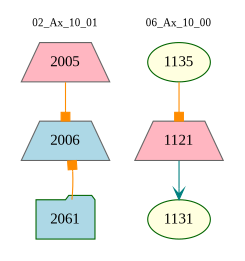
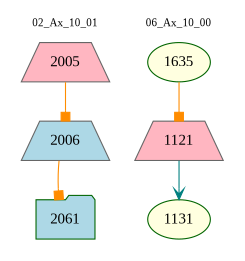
  digraph {
    fontname="Liberation Serif"
    node [color=gray40 fillcolor=lightpink fontname="Liberation Serif" shape=trapezium style=filled]
    edge [arrowhead=box color=darkorange fontname="Liberation Serif"]
    n1 [label=2005]
    n2 [fillcolor=lightblue label=2006]
    n3 [color=darkgreen fillcolor=lightblue label=2061 shape=folder]
-   n4 [color=darkgreen fillcolor=lightyellow label=1135 shape=ellipse]
+   n4 [color=darkgreen fillcolor=lightyellow label=1635 shape=ellipse]
    n5 [label=1121]
    n6 [color=darkgreen fillcolor=lightyellow label=1131 shape=ellipse]
    subgraph cluster_1 {
      color=white
      fontsize=10
      label="02_Ax_10_01"
      n1
      n2
      n3
    }
    subgraph cluster_2 {
      color=white
      fontsize=10
      label="06_Ax_10_00"
      n4
      n5
      n6
    }
    n1 -> n2
-   n3 -> n2
+   n2 -> n3
    n4 -> n5
    n5 -> n6 [arrowhead=vee color=teal]
  }
